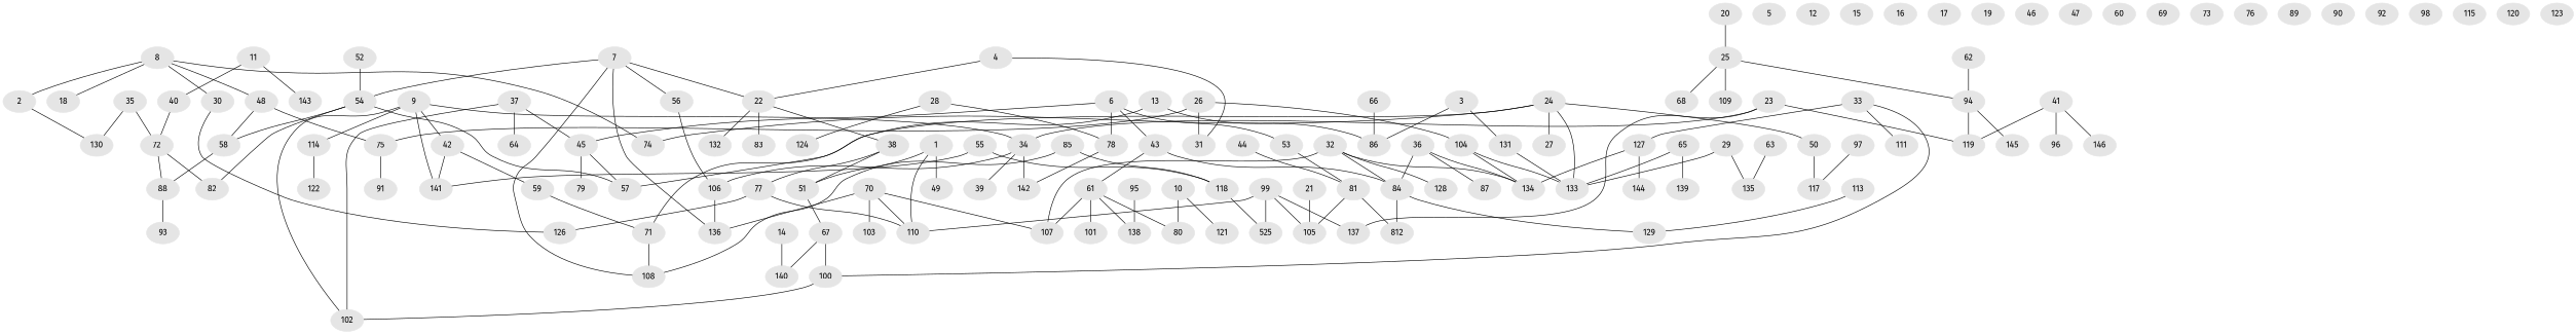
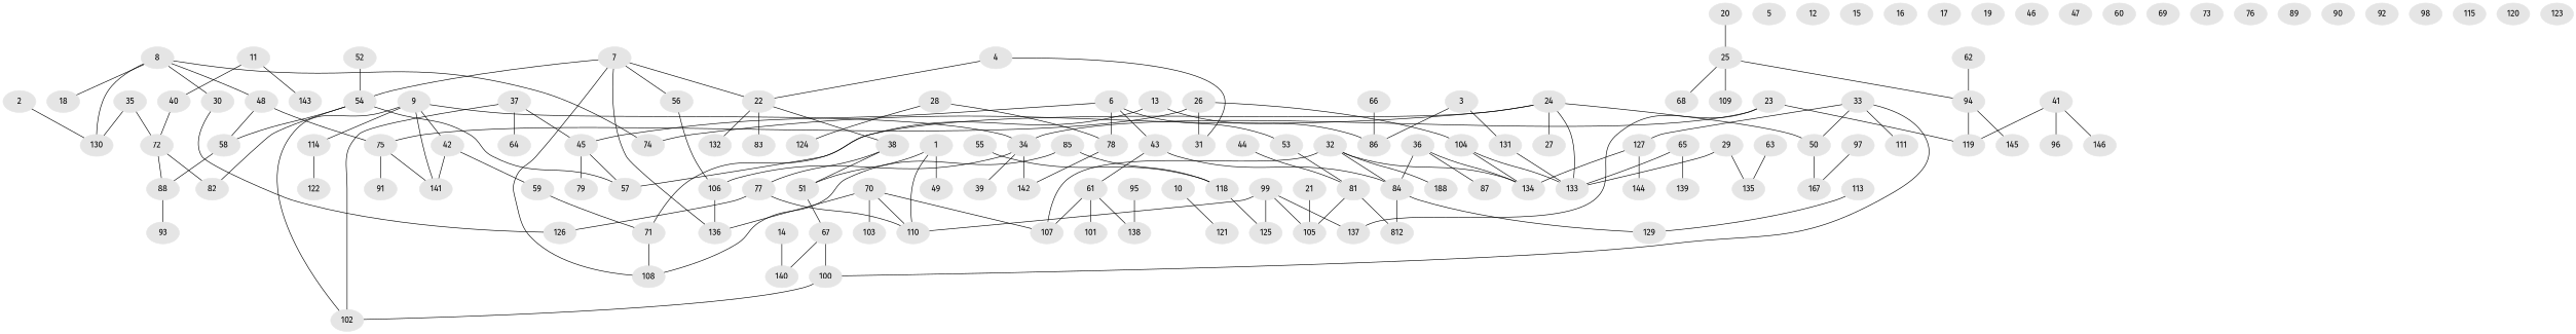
  graph {
    fontname="Fira Sans"
    node [color=gray90 fontname="Fira Sans" style=filled]
    edge [fontname="Fira Sans"]
    1
    49
    51
    110
    67
    2
    130
    3
    86
    131
    133
    4
    22
    31
    38
    83
    132
    5
    6
    45
    53
    78
    43
    57
    79
    81
    142
    7
    54
    56
    108
    136
    58
    82
    106
    8
    18
    30
    48
    74
    126
    75
    9
    34
    42
    102
    114
    141
    39
    59
    122
    10
-   80
    121
    11
    40
    143
    72
    12
    13
    71
    14
    140
    15
    16
    17
    19
    20
    25
    68
    94
    109
    21
    105
    77
    23
    119
    137
    24
    27
    50
-   117
+   117 [label=167]
    145
    26
    104
    91
    134
    28
    124
    29
    135
    32
    84
    107
-   128
+   128 [label=188]
    n96 [label=812]
    129
    33
    100
    111
    127
    144
    35
    88
    36
    87
    37
    64
    41
    96
    146
    61
    101
    138
    44
    46
    47
    52
    55
    118
-   125 [label=525]
+   125
    93
    60
    62
    63
    65
    139
    66
    69
    70
    103
    73
    76
    85
    89
    90
    92
    95
    97
    98
    99
    113
    115
    120
    123
    1 -- 49
    1 -- 51
    1 -- 110
    51 -- 67
    67 -- 140
    67 -- 100
    2 -- 130
    3 -- 86
    3 -- 131
    131 -- 133
    4 -- 22
    4 -- 31
    22 -- 38
    22 -- 83
    22 -- 132
    38 -- 51
    38 -- 77
    6 -- 45
    6 -- 53
    6 -- 78
    6 -- 43
    45 -- 57
    45 -- 79
    53 -- 81
    78 -- 142
    43 -- 84
    43 -- 61
    81 -- 105
    81 -- n96
    7 -- 22
    7 -- 54
    7 -- 56
    7 -- 108
    7 -- 136
    54 -- 57
    54 -- 58
    54 -- 82
    56 -- 106
    58 -- 88
    106 -- 136
-   8 -- 2
+   8 -- 130
    8 -- 18
    8 -- 30
    8 -- 48
    8 -- 74
    30 -- 126
    48 -- 58
    48 -- 75
    75 -- 91
    9 -- 34
    9 -- 42
    9 -- 102
    9 -- 114
    9 -- 141
    34 -- 142
    34 -- 106
    34 -- 39
    42 -- 141
    42 -- 59
    114 -- 122
    59 -- 71
-   10 -- 80
    10 -- 121
    11 -- 40
    11 -- 143
    40 -- 72
    72 -- 82
    72 -- 88
    13 -- 86
    13 -- 71
    71 -- 108
    14 -- 140
    20 -- 25
    25 -- 68
    25 -- 94
    25 -- 109
    94 -- 119
    94 -- 145
    21 -- 105
    77 -- 110
    77 -- 126
    23 -- 34
    23 -- 119
    23 -- 137
    24 -- 133
    24 -- 57
    24 -- 74
    24 -- 27
    24 -- 50
    50 -- 117
    26 -- 31
    26 -- 75
    26 -- 104
    104 -- 133
    104 -- 134
    28 -- 78
    28 -- 124
    29 -- 133
    29 -- 135
    32 -- 134
    32 -- 84
    32 -- 107
    32 -- 128
    84 -- n96
    84 -- 129
+   33 -- 50
    33 -- 100
    33 -- 111
    33 -- 127
    100 -- 102
    127 -- 134
    127 -- 144
    35 -- 130
    35 -- 72
    88 -- 93
    36 -- 134
    36 -- 84
    36 -- 87
    37 -- 45
    37 -- 102
    37 -- 64
    41 -- 119
    41 -- 96
    41 -- 146
-   61 -- 80
    61 -- 107
    61 -- 101
    61 -- 138
    44 -- 81
    52 -- 54
-   55 -- 141
+   75 -- 141
    55 -- 118
    118 -- 125
    62 -- 94
    63 -- 135
    65 -- 133
    65 -- 139
    66 -- 86
    70 -- 110
    70 -- 136
    70 -- 107
    70 -- 103
    85 -- 108
    85 -- 118
    95 -- 138
    97 -- 117
    99 -- 110
    99 -- 105
    99 -- 137
    99 -- 125
    113 -- 129
  }
